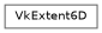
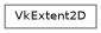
  digraph {
    rankdir=LR
-   n1 [color=grey40 fillcolor=white fontname=Helvetica fontsize=10 height=0.2 label=VkExtent6D shape=box style=filled width=0.4]
+   n1 [color=grey40 fillcolor=white fontname=Helvetica fontsize=10 height=0.2 label=VkExtent2D shape=box style=filled width=0.4]
  }
